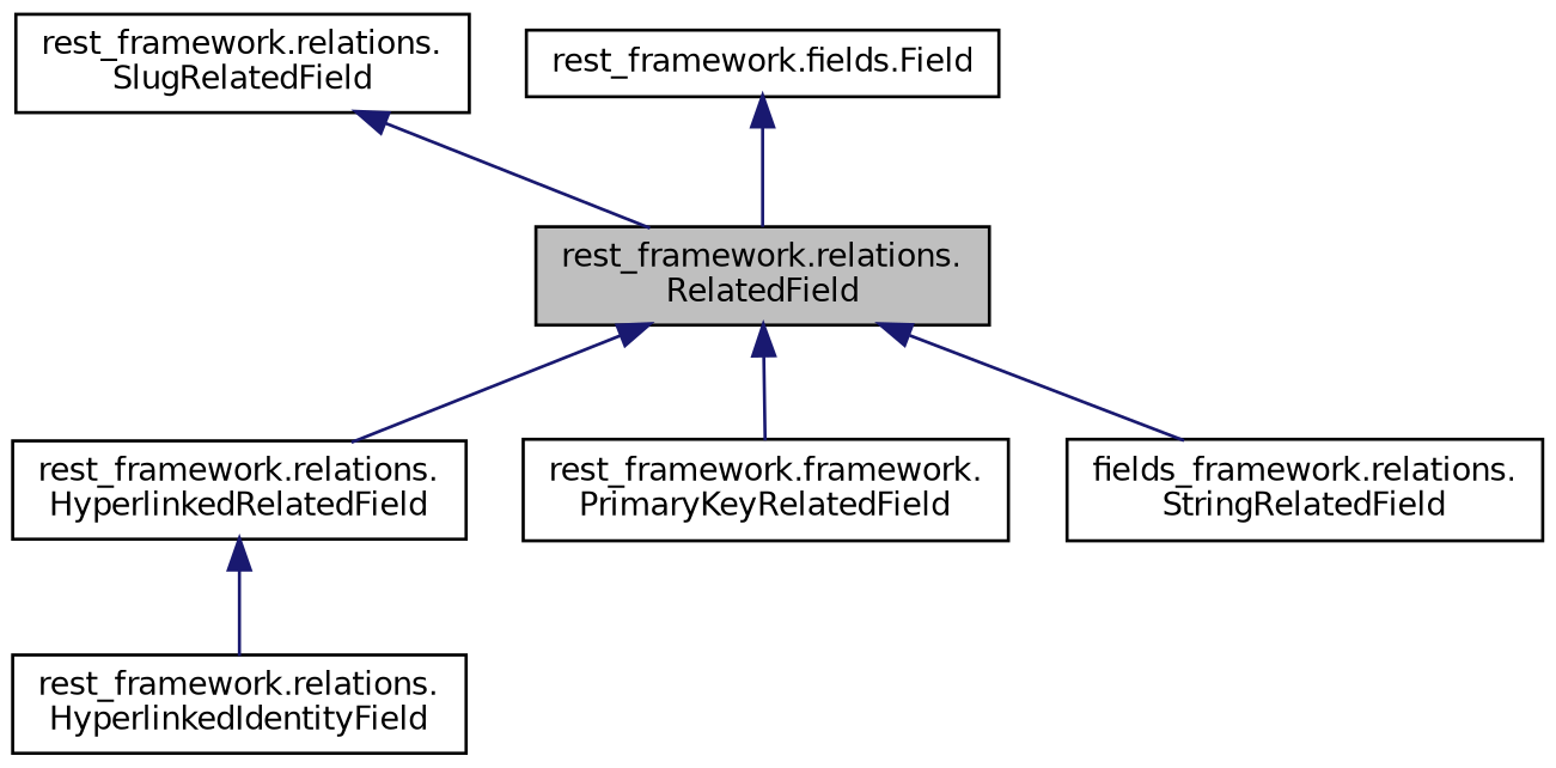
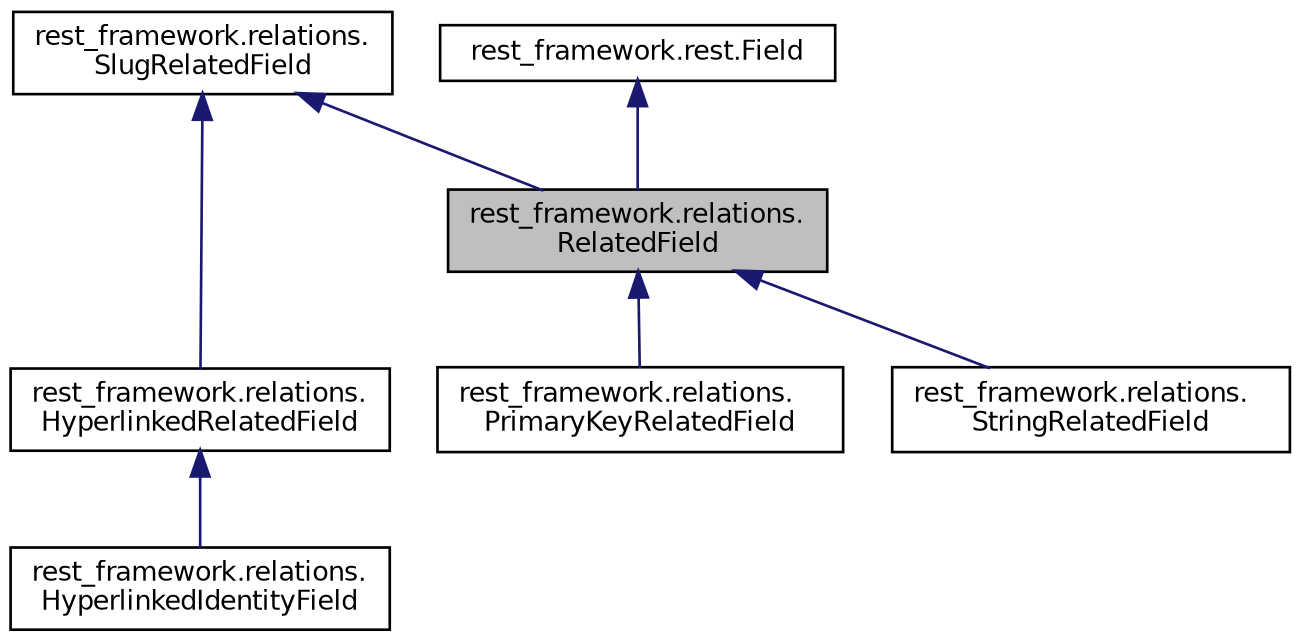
  digraph {
    rankdir=TB
    node [color=black fillcolor=white fontname=Helvetica fontsize=10 shape=record style=filled]
    edge [color=midnightblue dir=back fontname=Helvetica fontsize=10 labelfontname=Helvetica labelfontsize=10 style=solid]
    n1 [fillcolor=grey75 fontcolor=black height=0.2 label="rest_framework.relations.\lRelatedField" width=0.4]
    n2 [height=0.2 label="rest_framework.relations.\lHyperlinkedRelatedField" width=0.4]
-   n3 [height=0.2 label="rest_framework.framework.\lPrimaryKeyRelatedField" width=0.4]
-   n4 [height=0.2 label="fields_framework.relations.\lStringRelatedField" width=0.4]
+   n3 [height=0.2 label="rest_framework.relations.\lPrimaryKeyRelatedField" width=0.4]
+   n4 [height=0.2 label="rest_framework.relations.\lStringRelatedField" width=0.4]
    n5 [height=0.2 label="rest_framework.relations.\lHyperlinkedIdentityField" width=0.4]
    n6 [height=0.2 label="rest_framework.relations.\lSlugRelatedField" width=0.4]
-   n7 [height=0.2 label="rest_framework.fields.Field" width=0.4]
-   n1 -> n2
+   n7 [height=0.2 label="rest_framework.rest.Field" width=0.4]
+   n6 -> n2
    n1 -> n3
    n1 -> n4
    n2 -> n5
    n6 -> n1
    n7 -> n1
  }
